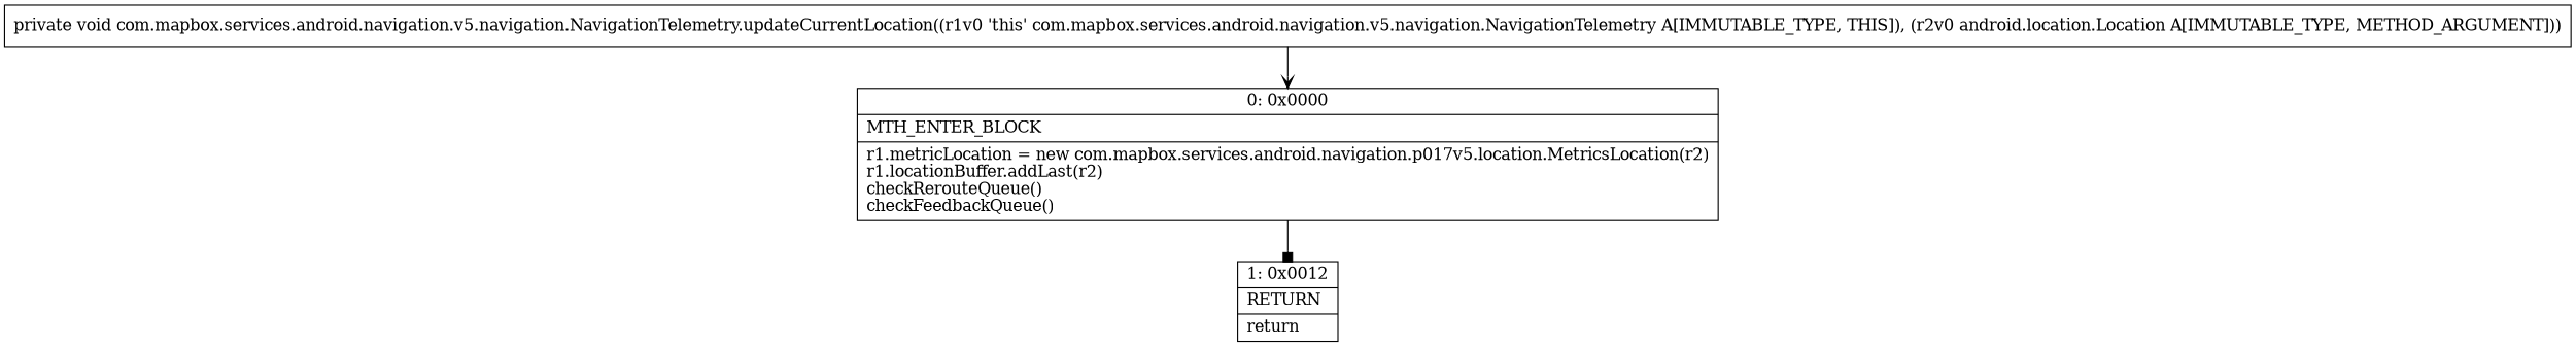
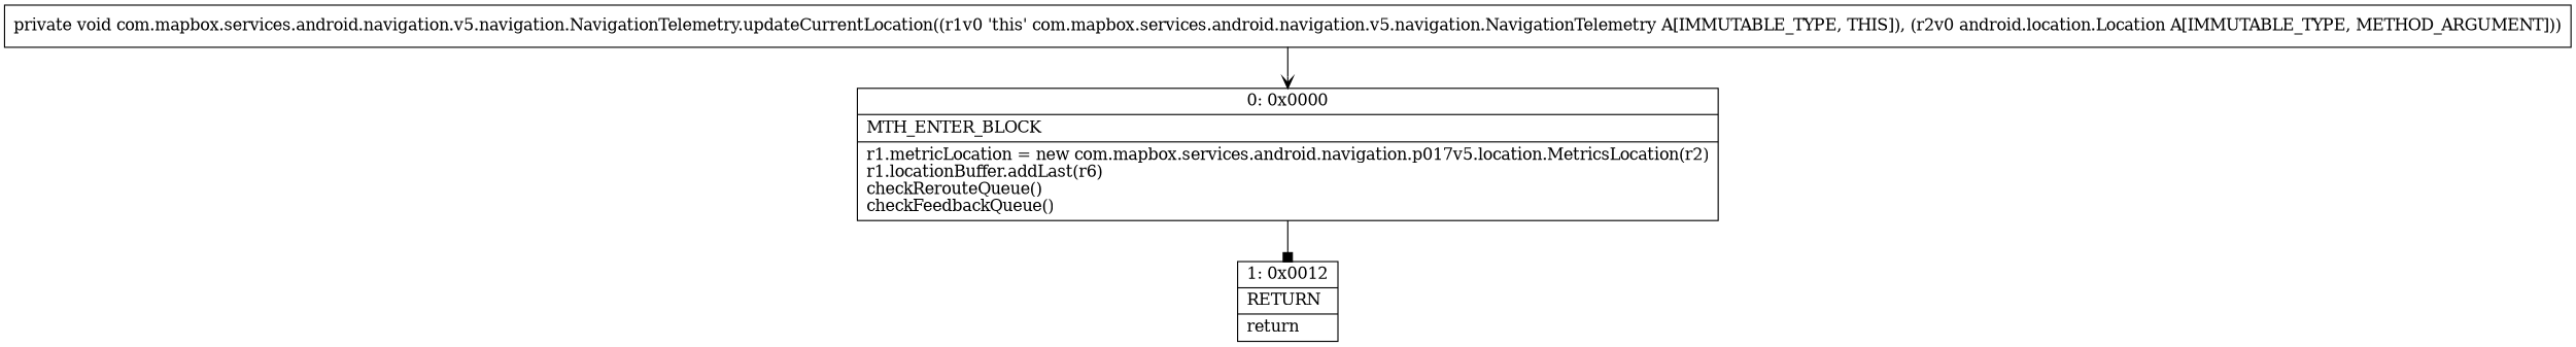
  digraph {
    node [shape=record]
-   n1 [label="{0\:\ 0x0000|MTH_ENTER_BLOCK\l|r1.metricLocation = new com.mapbox.services.android.navigation.p017v5.location.MetricsLocation(r2)\lr1.locationBuffer.addLast(r2)\lcheckRerouteQueue()\lcheckFeedbackQueue()\l}"]
+   n1 [label="{0\:\ 0x0000|MTH_ENTER_BLOCK\l|r1.metricLocation = new com.mapbox.services.android.navigation.p017v5.location.MetricsLocation(r2)\lr1.locationBuffer.addLast(r6)\lcheckRerouteQueue()\lcheckFeedbackQueue()\l}"]
    n2 [label="{1\:\ 0x0012|RETURN\l|return\l}"]
    n3 [label="{private void com.mapbox.services.android.navigation.v5.navigation.NavigationTelemetry.updateCurrentLocation((r1v0 'this' com.mapbox.services.android.navigation.v5.navigation.NavigationTelemetry A[IMMUTABLE_TYPE, THIS]), (r2v0 android.location.Location A[IMMUTABLE_TYPE, METHOD_ARGUMENT])) }"]
    n1 -> n2 [arrowhead=box]
    n3 -> n1 [arrowhead=vee]
  }
